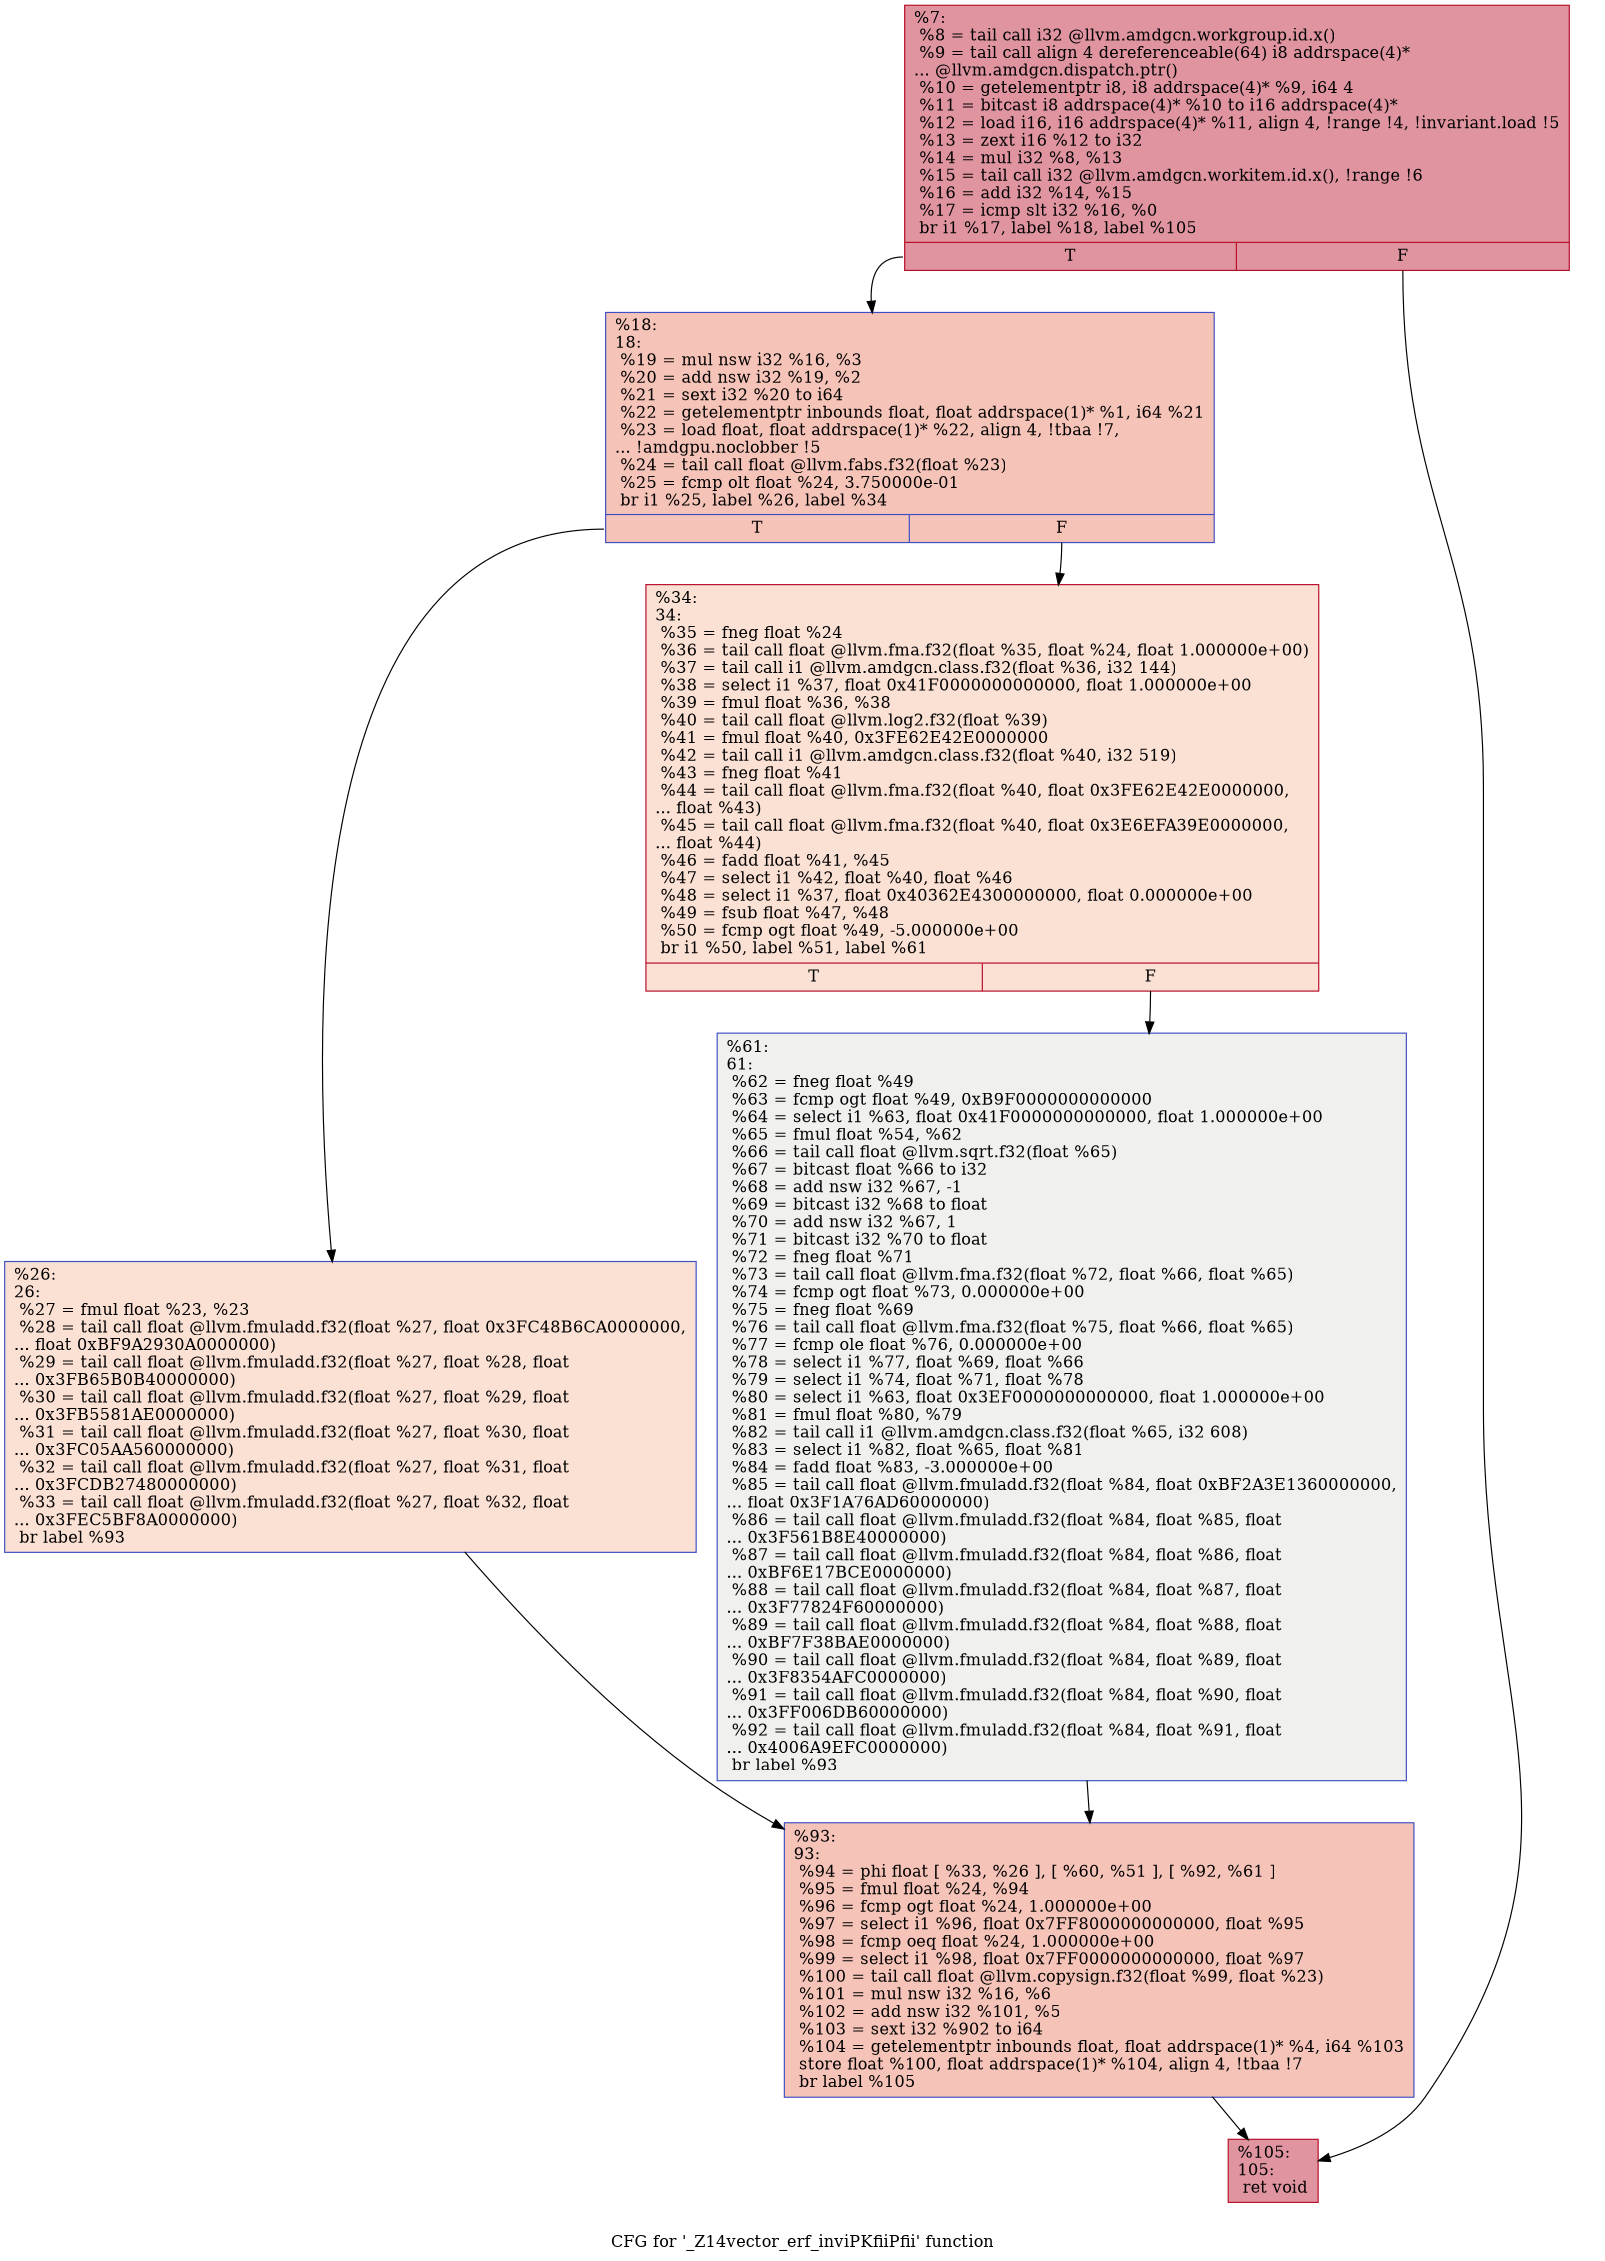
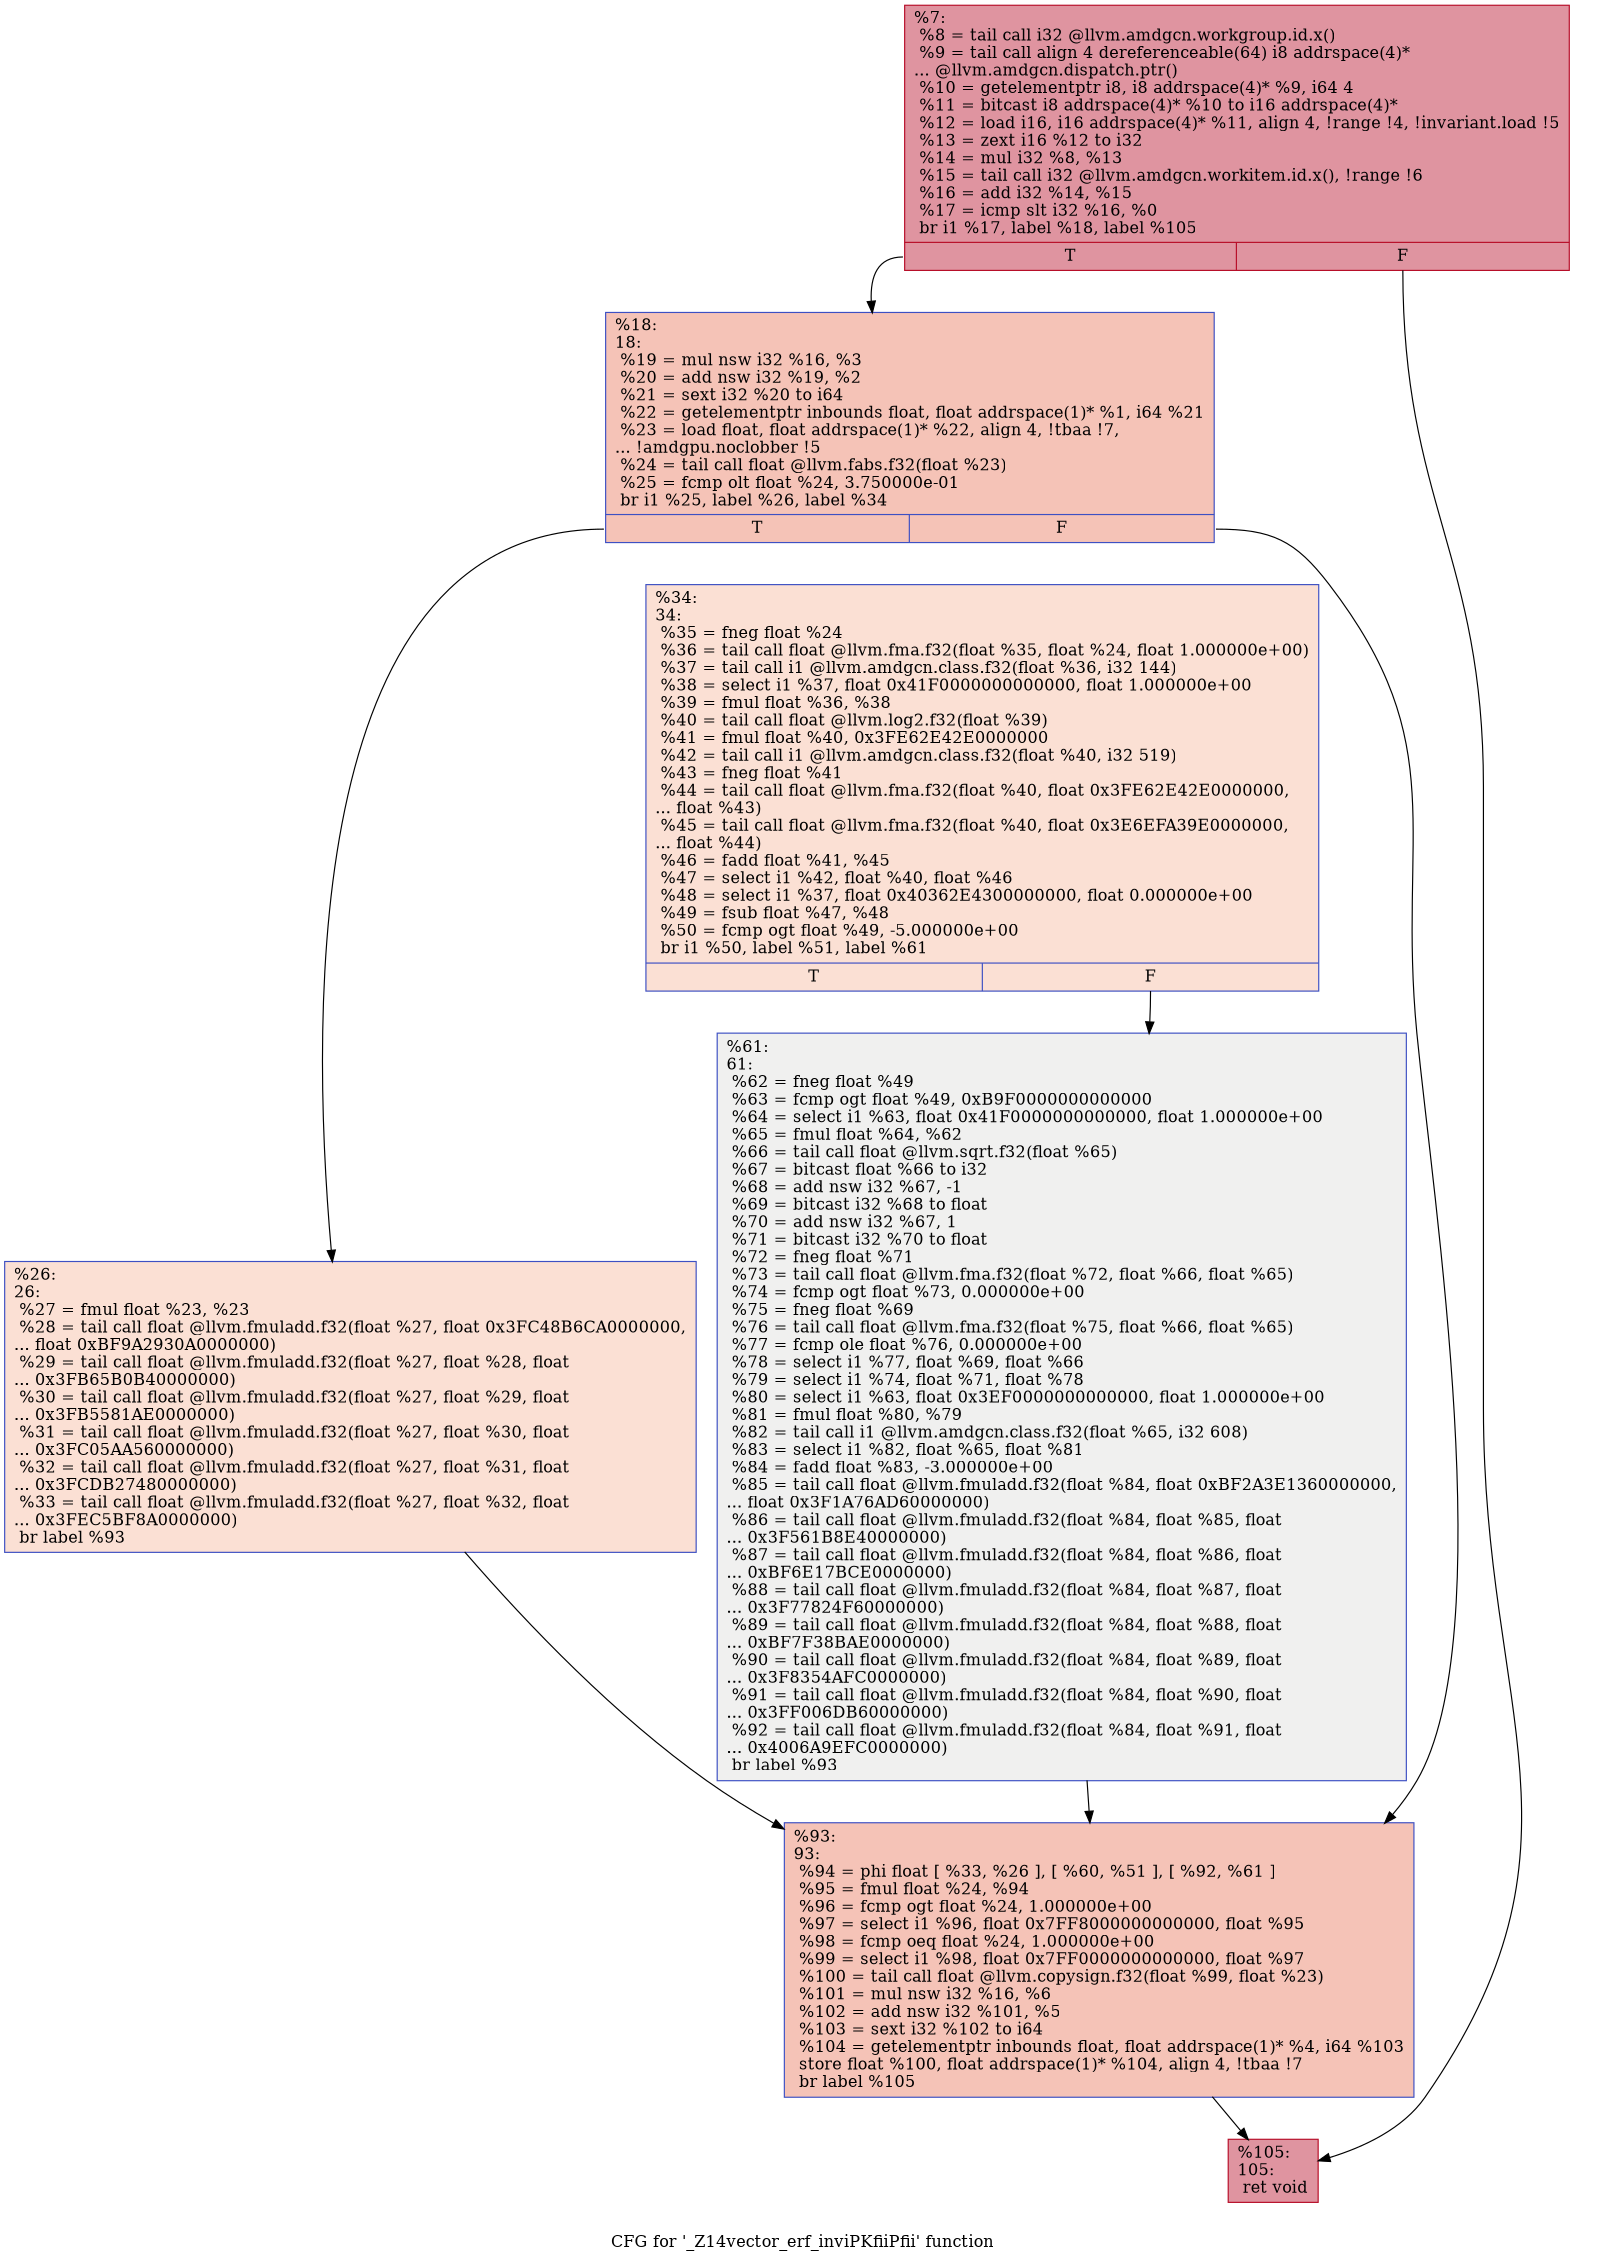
  digraph {
    label="CFG for '_Z14vector_erf_inviPKfiiPfii' function"
    node [color="#3d50c3ff" fillcolor="#b70d2870" shape=record style=filled]
    n1 [color="#b70d28ff" label="{%7:\l  %8 = tail call i32 @llvm.amdgcn.workgroup.id.x()\l  %9 = tail call align 4 dereferenceable(64) i8 addrspace(4)*\l... @llvm.amdgcn.dispatch.ptr()\l  %10 = getelementptr i8, i8 addrspace(4)* %9, i64 4\l  %11 = bitcast i8 addrspace(4)* %10 to i16 addrspace(4)*\l  %12 = load i16, i16 addrspace(4)* %11, align 4, !range !4, !invariant.load !5\l  %13 = zext i16 %12 to i32\l  %14 = mul i32 %8, %13\l  %15 = tail call i32 @llvm.amdgcn.workitem.id.x(), !range !6\l  %16 = add i32 %14, %15\l  %17 = icmp slt i32 %16, %0\l  br i1 %17, label %18, label %105\l|{<s0>T|<s1>F}}"]
    n2 [fillcolor="#e8765c70" label="{%18:\l18:                                               \l  %19 = mul nsw i32 %16, %3\l  %20 = add nsw i32 %19, %2\l  %21 = sext i32 %20 to i64\l  %22 = getelementptr inbounds float, float addrspace(1)* %1, i64 %21\l  %23 = load float, float addrspace(1)* %22, align 4, !tbaa !7,\l... !amdgpu.noclobber !5\l  %24 = tail call float @llvm.fabs.f32(float %23)\l  %25 = fcmp olt float %24, 3.750000e-01\l  br i1 %25, label %26, label %34\l|{<s0>T|<s1>F}}"]
    n3 [color="#b70d28ff" label="{%105:\l105:                                              \l  ret void\l}"]
    n4 [fillcolor="#f7b99e70" label="{%26:\l26:                                               \l  %27 = fmul float %23, %23\l  %28 = tail call float @llvm.fmuladd.f32(float %27, float 0x3FC48B6CA0000000,\l... float 0xBF9A2930A0000000)\l  %29 = tail call float @llvm.fmuladd.f32(float %27, float %28, float\l... 0x3FB65B0B40000000)\l  %30 = tail call float @llvm.fmuladd.f32(float %27, float %29, float\l... 0x3FB5581AE0000000)\l  %31 = tail call float @llvm.fmuladd.f32(float %27, float %30, float\l... 0x3FC05AA560000000)\l  %32 = tail call float @llvm.fmuladd.f32(float %27, float %31, float\l... 0x3FCDB27480000000)\l  %33 = tail call float @llvm.fmuladd.f32(float %27, float %32, float\l... 0x3FEC5BF8A0000000)\l  br label %93\l}"]
-   n5 [color="#b70d28ff" fillcolor="#f7b99e70" label="{%34:\l34:                                               \l  %35 = fneg float %24\l  %36 = tail call float @llvm.fma.f32(float %35, float %24, float 1.000000e+00)\l  %37 = tail call i1 @llvm.amdgcn.class.f32(float %36, i32 144)\l  %38 = select i1 %37, float 0x41F0000000000000, float 1.000000e+00\l  %39 = fmul float %36, %38\l  %40 = tail call float @llvm.log2.f32(float %39)\l  %41 = fmul float %40, 0x3FE62E42E0000000\l  %42 = tail call i1 @llvm.amdgcn.class.f32(float %40, i32 519)\l  %43 = fneg float %41\l  %44 = tail call float @llvm.fma.f32(float %40, float 0x3FE62E42E0000000,\l... float %43)\l  %45 = tail call float @llvm.fma.f32(float %40, float 0x3E6EFA39E0000000,\l... float %44)\l  %46 = fadd float %41, %45\l  %47 = select i1 %42, float %40, float %46\l  %48 = select i1 %37, float 0x40362E4300000000, float 0.000000e+00\l  %49 = fsub float %47, %48\l  %50 = fcmp ogt float %49, -5.000000e+00\l  br i1 %50, label %51, label %61\l|{<s0>T|<s1>F}}"]
-   n6 [fillcolor="#e8765c70" label="{%93:\l93:                                               \l  %94 = phi float [ %33, %26 ], [ %60, %51 ], [ %92, %61 ]\l  %95 = fmul float %24, %94\l  %96 = fcmp ogt float %24, 1.000000e+00\l  %97 = select i1 %96, float 0x7FF8000000000000, float %95\l  %98 = fcmp oeq float %24, 1.000000e+00\l  %99 = select i1 %98, float 0x7FF0000000000000, float %97\l  %100 = tail call float @llvm.copysign.f32(float %99, float %23)\l  %101 = mul nsw i32 %16, %6\l  %102 = add nsw i32 %101, %5\l  %103 = sext i32 %902 to i64\l  %104 = getelementptr inbounds float, float addrspace(1)* %4, i64 %103\l  store float %100, float addrspace(1)* %104, align 4, !tbaa !7\l  br label %105\l}"]
-   n7 [fillcolor="#dedcdb70" label="{%61:\l61:                                               \l  %62 = fneg float %49\l  %63 = fcmp ogt float %49, 0xB9F0000000000000\l  %64 = select i1 %63, float 0x41F0000000000000, float 1.000000e+00\l  %65 = fmul float %54, %62\l  %66 = tail call float @llvm.sqrt.f32(float %65)\l  %67 = bitcast float %66 to i32\l  %68 = add nsw i32 %67, -1\l  %69 = bitcast i32 %68 to float\l  %70 = add nsw i32 %67, 1\l  %71 = bitcast i32 %70 to float\l  %72 = fneg float %71\l  %73 = tail call float @llvm.fma.f32(float %72, float %66, float %65)\l  %74 = fcmp ogt float %73, 0.000000e+00\l  %75 = fneg float %69\l  %76 = tail call float @llvm.fma.f32(float %75, float %66, float %65)\l  %77 = fcmp ole float %76, 0.000000e+00\l  %78 = select i1 %77, float %69, float %66\l  %79 = select i1 %74, float %71, float %78\l  %80 = select i1 %63, float 0x3EF0000000000000, float 1.000000e+00\l  %81 = fmul float %80, %79\l  %82 = tail call i1 @llvm.amdgcn.class.f32(float %65, i32 608)\l  %83 = select i1 %82, float %65, float %81\l  %84 = fadd float %83, -3.000000e+00\l  %85 = tail call float @llvm.fmuladd.f32(float %84, float 0xBF2A3E1360000000,\l... float 0x3F1A76AD60000000)\l  %86 = tail call float @llvm.fmuladd.f32(float %84, float %85, float\l... 0x3F561B8E40000000)\l  %87 = tail call float @llvm.fmuladd.f32(float %84, float %86, float\l... 0xBF6E17BCE0000000)\l  %88 = tail call float @llvm.fmuladd.f32(float %84, float %87, float\l... 0x3F77824F60000000)\l  %89 = tail call float @llvm.fmuladd.f32(float %84, float %88, float\l... 0xBF7F38BAE0000000)\l  %90 = tail call float @llvm.fmuladd.f32(float %84, float %89, float\l... 0x3F8354AFC0000000)\l  %91 = tail call float @llvm.fmuladd.f32(float %84, float %90, float\l... 0x3FF006DB60000000)\l  %92 = tail call float @llvm.fmuladd.f32(float %84, float %91, float\l... 0x4006A9EFC0000000)\l  br label %93\l}"]
+   n5 [fillcolor="#f7b99e70" label="{%34:\l34:                                               \l  %35 = fneg float %24\l  %36 = tail call float @llvm.fma.f32(float %35, float %24, float 1.000000e+00)\l  %37 = tail call i1 @llvm.amdgcn.class.f32(float %36, i32 144)\l  %38 = select i1 %37, float 0x41F0000000000000, float 1.000000e+00\l  %39 = fmul float %36, %38\l  %40 = tail call float @llvm.log2.f32(float %39)\l  %41 = fmul float %40, 0x3FE62E42E0000000\l  %42 = tail call i1 @llvm.amdgcn.class.f32(float %40, i32 519)\l  %43 = fneg float %41\l  %44 = tail call float @llvm.fma.f32(float %40, float 0x3FE62E42E0000000,\l... float %43)\l  %45 = tail call float @llvm.fma.f32(float %40, float 0x3E6EFA39E0000000,\l... float %44)\l  %46 = fadd float %41, %45\l  %47 = select i1 %42, float %40, float %46\l  %48 = select i1 %37, float 0x40362E4300000000, float 0.000000e+00\l  %49 = fsub float %47, %48\l  %50 = fcmp ogt float %49, -5.000000e+00\l  br i1 %50, label %51, label %61\l|{<s0>T|<s1>F}}"]
+   n6 [fillcolor="#e8765c70" label="{%93:\l93:                                               \l  %94 = phi float [ %33, %26 ], [ %60, %51 ], [ %92, %61 ]\l  %95 = fmul float %24, %94\l  %96 = fcmp ogt float %24, 1.000000e+00\l  %97 = select i1 %96, float 0x7FF8000000000000, float %95\l  %98 = fcmp oeq float %24, 1.000000e+00\l  %99 = select i1 %98, float 0x7FF0000000000000, float %97\l  %100 = tail call float @llvm.copysign.f32(float %99, float %23)\l  %101 = mul nsw i32 %16, %6\l  %102 = add nsw i32 %101, %5\l  %103 = sext i32 %102 to i64\l  %104 = getelementptr inbounds float, float addrspace(1)* %4, i64 %103\l  store float %100, float addrspace(1)* %104, align 4, !tbaa !7\l  br label %105\l}"]
+   n7 [fillcolor="#dedcdb70" label="{%61:\l61:                                               \l  %62 = fneg float %49\l  %63 = fcmp ogt float %49, 0xB9F0000000000000\l  %64 = select i1 %63, float 0x41F0000000000000, float 1.000000e+00\l  %65 = fmul float %64, %62\l  %66 = tail call float @llvm.sqrt.f32(float %65)\l  %67 = bitcast float %66 to i32\l  %68 = add nsw i32 %67, -1\l  %69 = bitcast i32 %68 to float\l  %70 = add nsw i32 %67, 1\l  %71 = bitcast i32 %70 to float\l  %72 = fneg float %71\l  %73 = tail call float @llvm.fma.f32(float %72, float %66, float %65)\l  %74 = fcmp ogt float %73, 0.000000e+00\l  %75 = fneg float %69\l  %76 = tail call float @llvm.fma.f32(float %75, float %66, float %65)\l  %77 = fcmp ole float %76, 0.000000e+00\l  %78 = select i1 %77, float %69, float %66\l  %79 = select i1 %74, float %71, float %78\l  %80 = select i1 %63, float 0x3EF0000000000000, float 1.000000e+00\l  %81 = fmul float %80, %79\l  %82 = tail call i1 @llvm.amdgcn.class.f32(float %65, i32 608)\l  %83 = select i1 %82, float %65, float %81\l  %84 = fadd float %83, -3.000000e+00\l  %85 = tail call float @llvm.fmuladd.f32(float %84, float 0xBF2A3E1360000000,\l... float 0x3F1A76AD60000000)\l  %86 = tail call float @llvm.fmuladd.f32(float %84, float %85, float\l... 0x3F561B8E40000000)\l  %87 = tail call float @llvm.fmuladd.f32(float %84, float %86, float\l... 0xBF6E17BCE0000000)\l  %88 = tail call float @llvm.fmuladd.f32(float %84, float %87, float\l... 0x3F77824F60000000)\l  %89 = tail call float @llvm.fmuladd.f32(float %84, float %88, float\l... 0xBF7F38BAE0000000)\l  %90 = tail call float @llvm.fmuladd.f32(float %84, float %89, float\l... 0x3F8354AFC0000000)\l  %91 = tail call float @llvm.fmuladd.f32(float %84, float %90, float\l... 0x3FF006DB60000000)\l  %92 = tail call float @llvm.fmuladd.f32(float %84, float %91, float\l... 0x4006A9EFC0000000)\l  br label %93\l}"]
    n1 -> n2 [tailport=s0]
    n1 -> n3 [tailport=s1]
    n2 -> n4 [tailport=s0]
-   n2 -> n5 [tailport=s1]
+   n2 -> n6 [tailport=s1]
    n4 -> n6
    n5 -> n7 [tailport=s1]
    n6 -> n3
    n7 -> n6
  }
